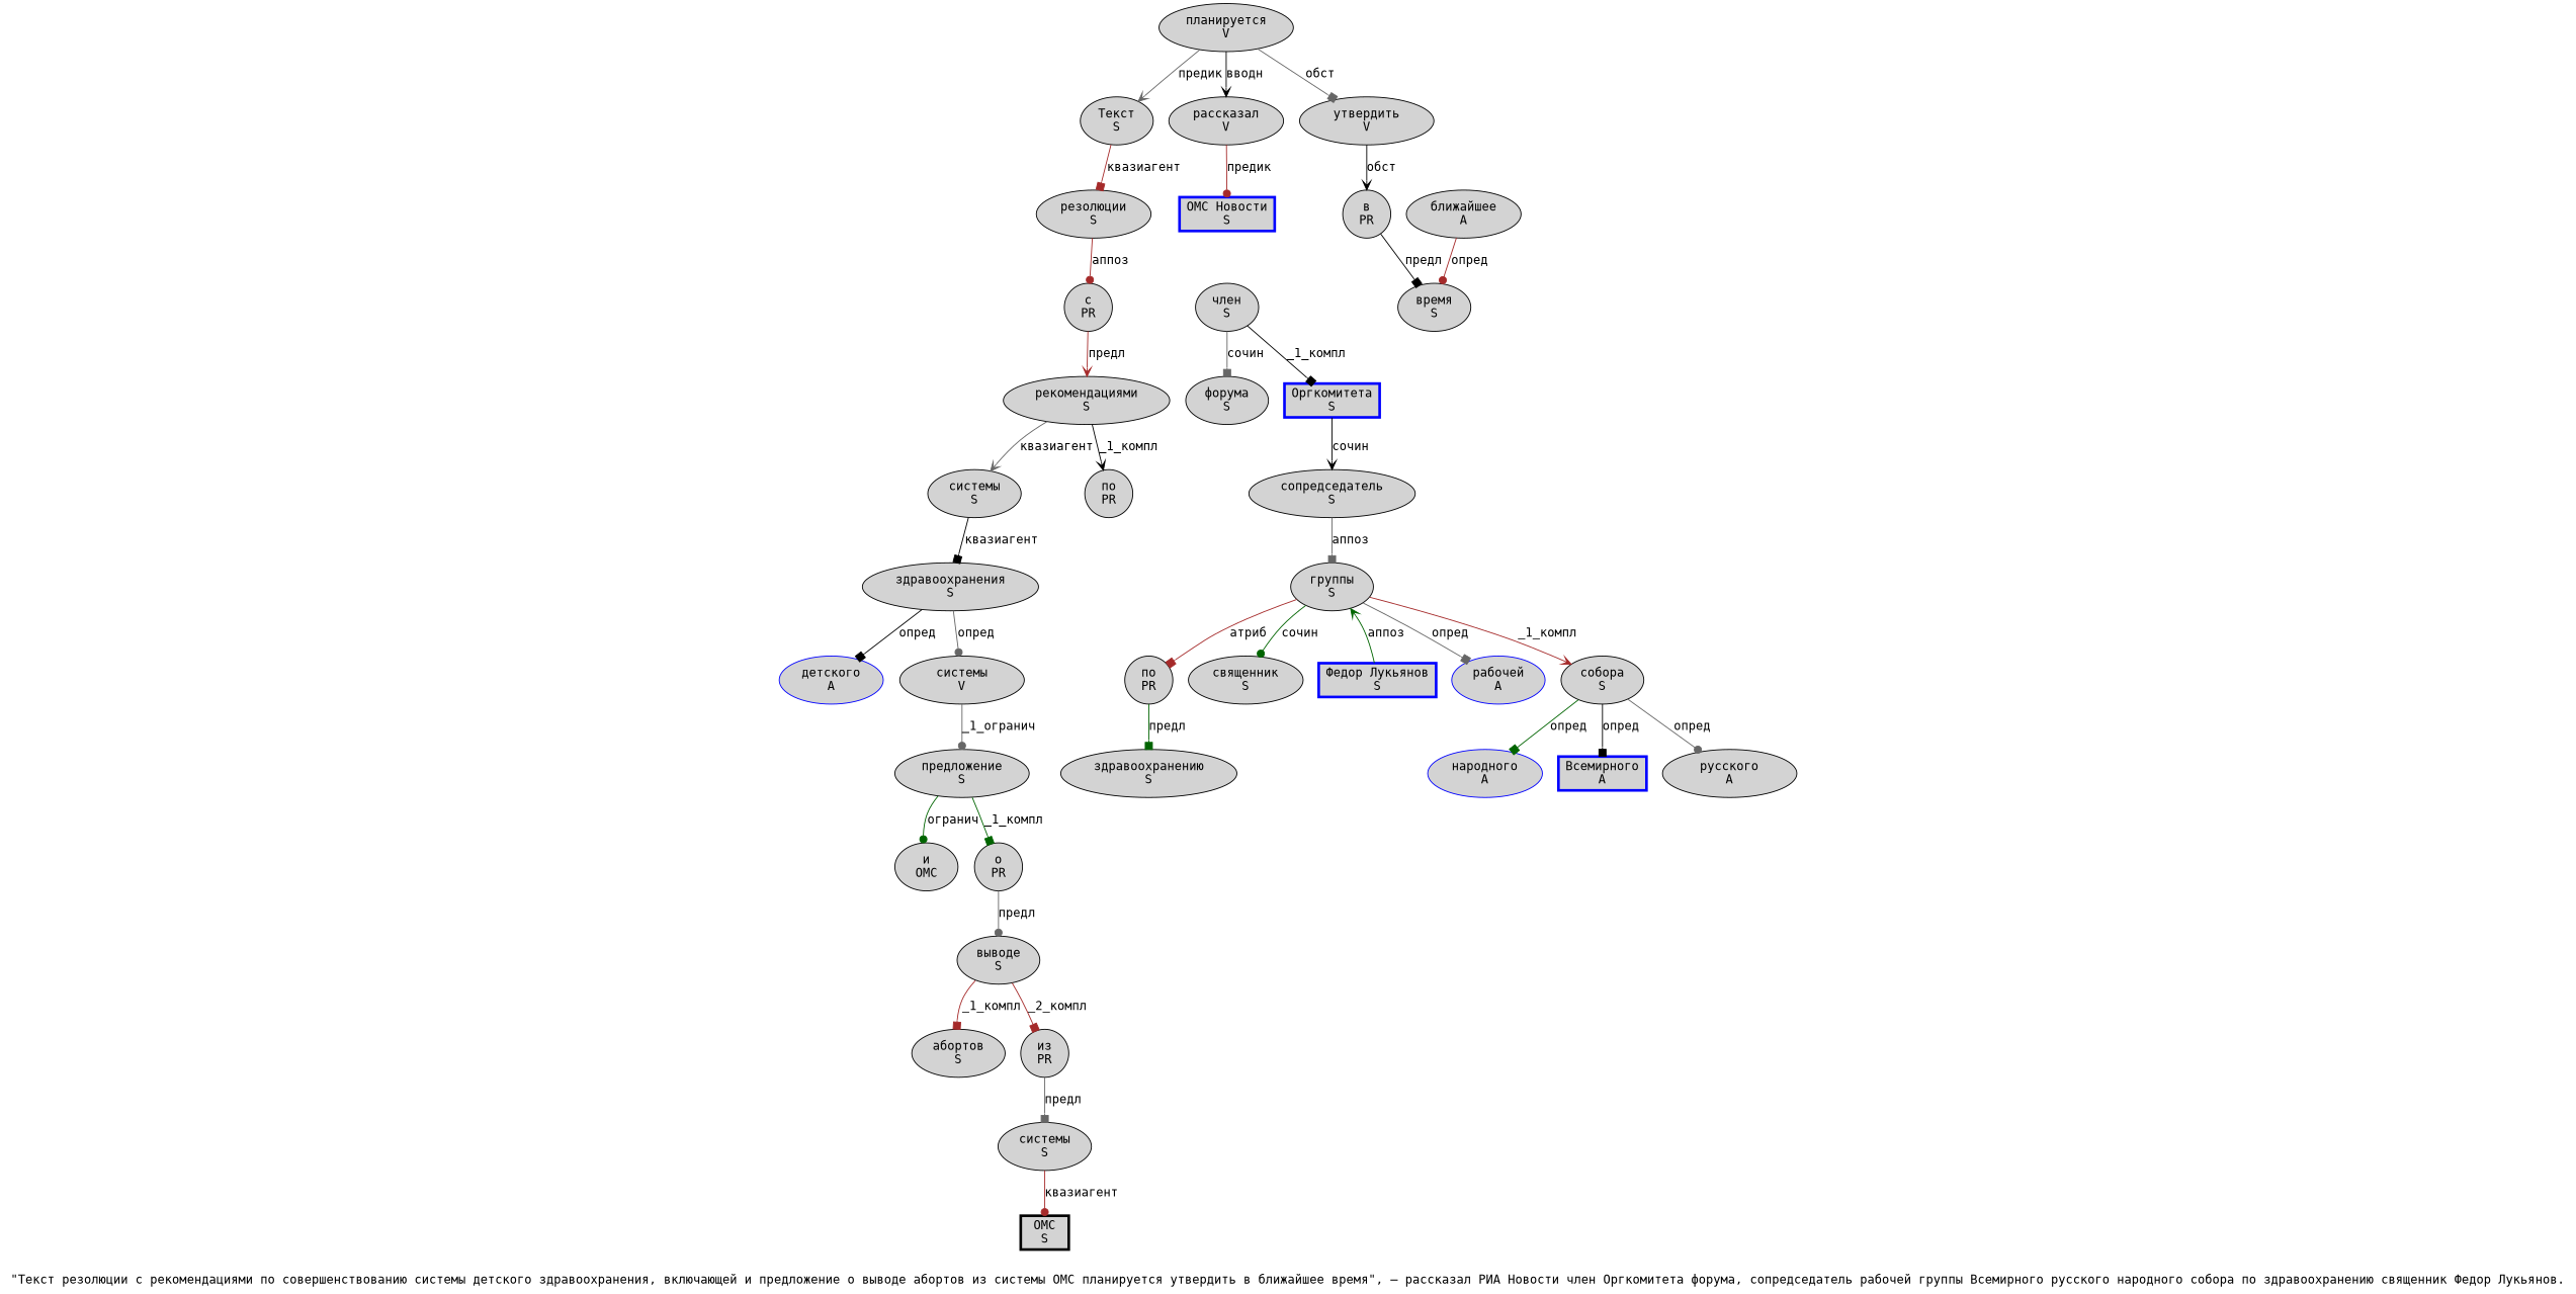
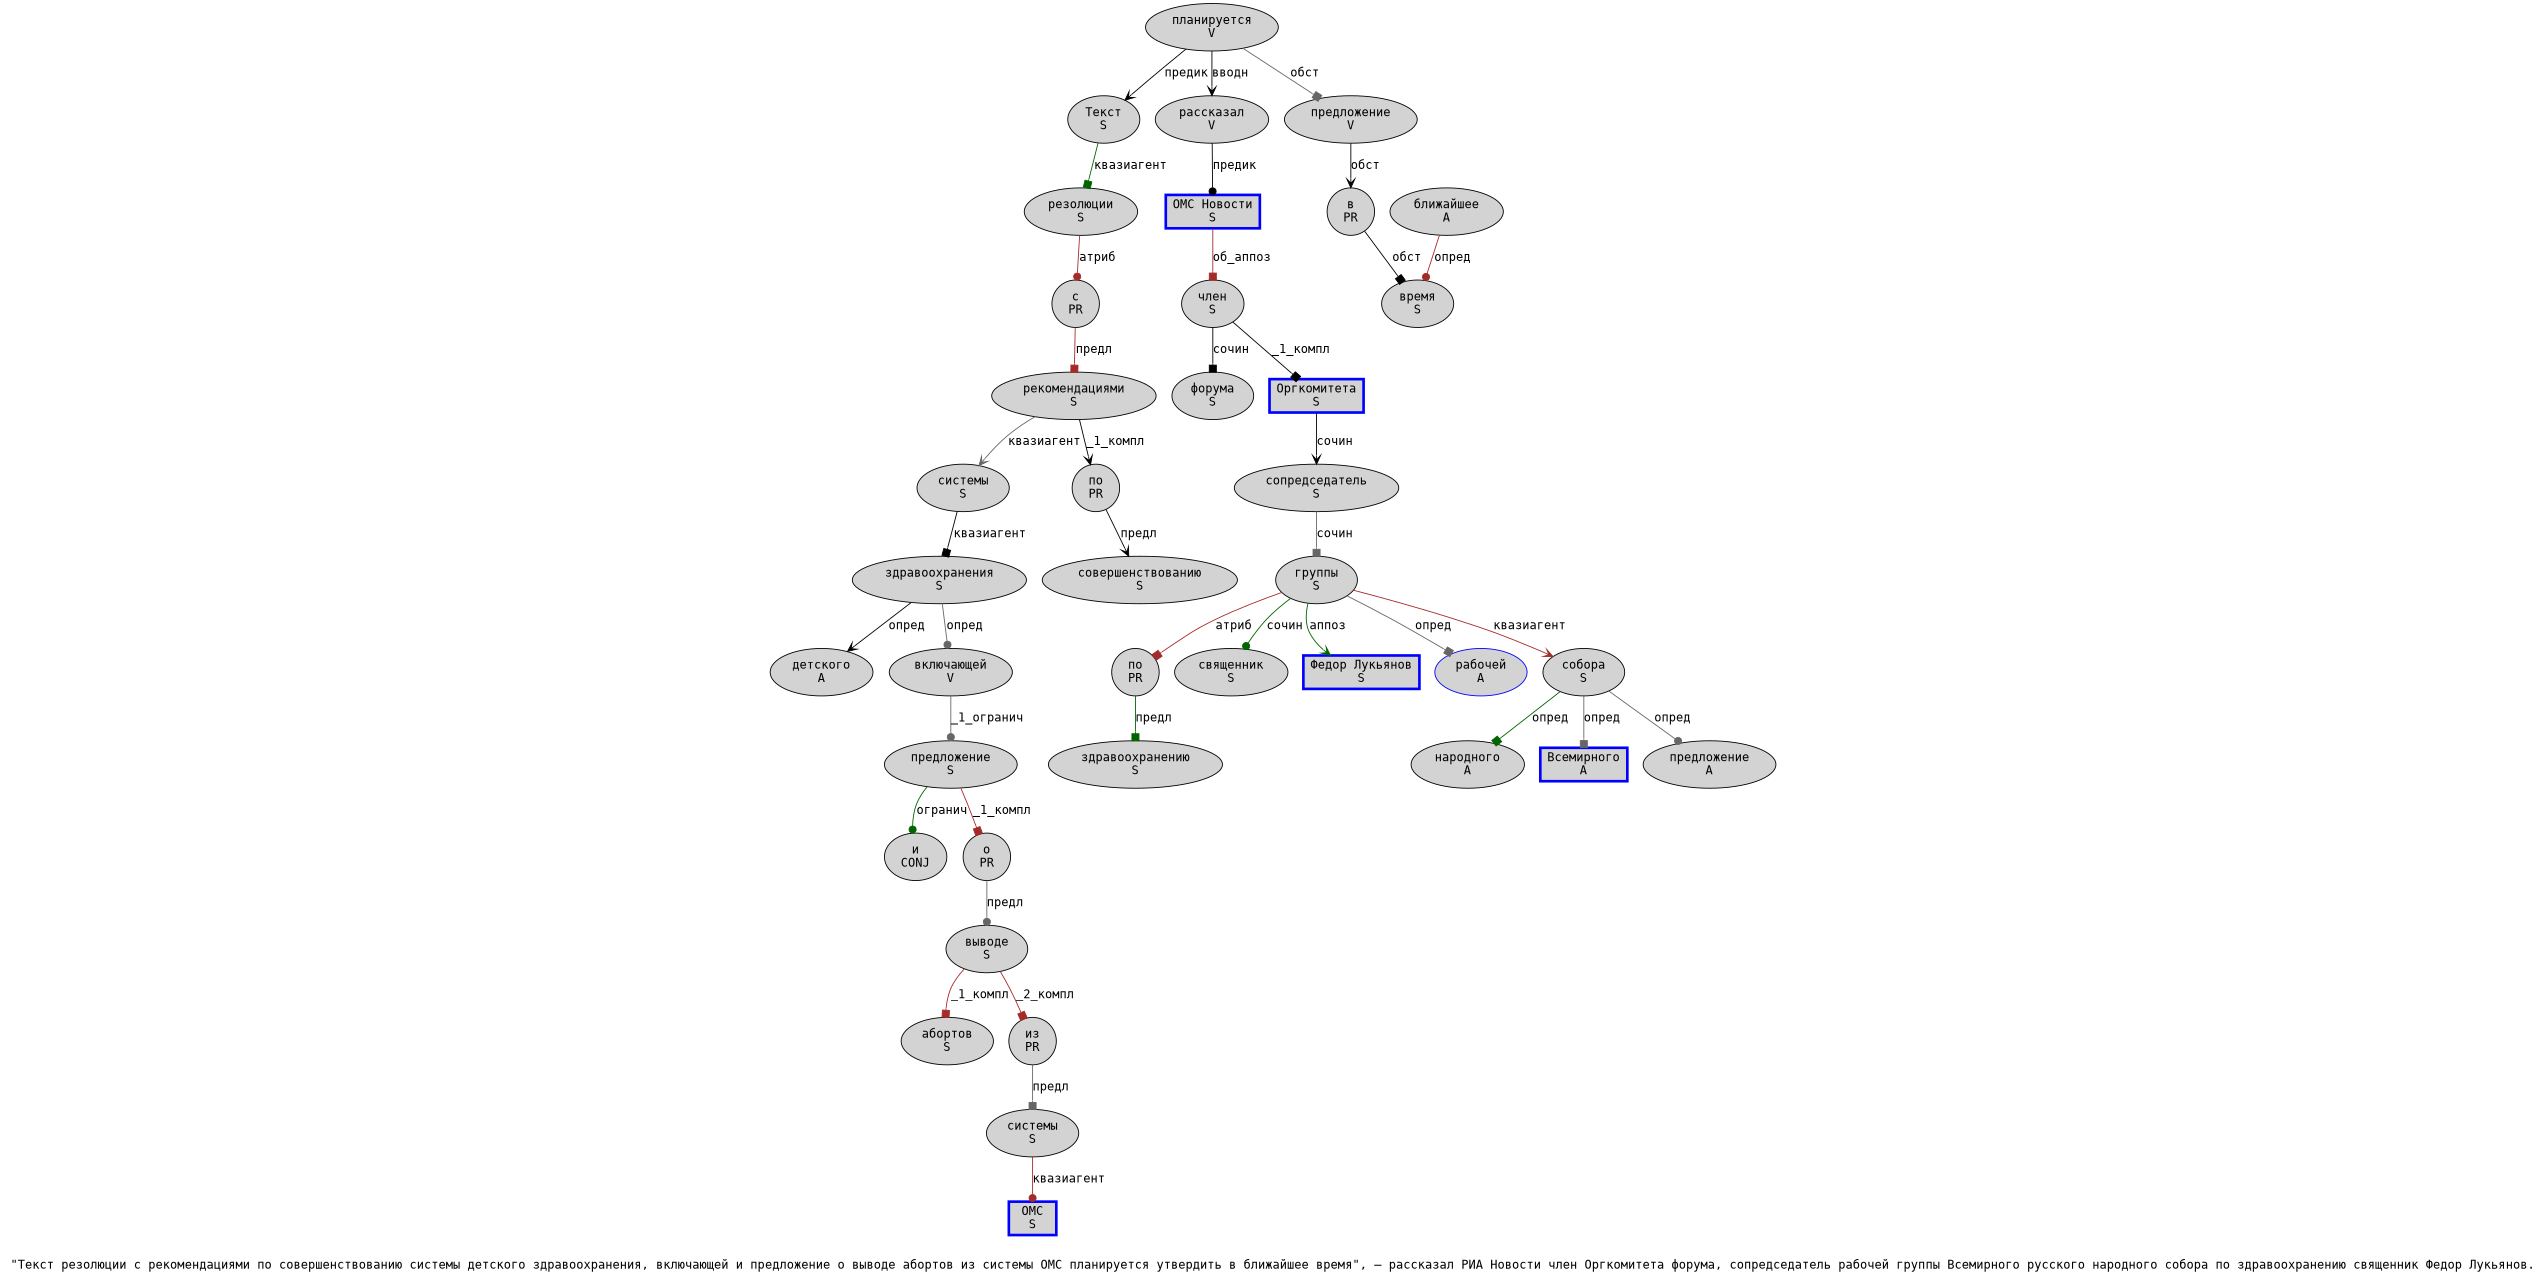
  digraph {
    fontname="DejaVu Sans Mono"
    label="\"Текст резолюции с рекомендациями по совершенствованию системы детского здравоохранения, включающей и предложение о выводе абортов из системы ОМС планируется утвердить в ближайшее время\", — рассказал РИА Новости член Оргкомитета форума, сопредседатель рабочей группы Всемирного русского народного собора по здравоохранению священник Федор Лукьянов."
    node [fillcolor=lightgray fontname="DejaVu Sans Mono" penwidth=1 shape=ellipse style=filled]
    edge [arrowhead=box color=gray40 fontname="DejaVu Sans Mono"]
    n1 [label="Текст\nS"]
    n2 [label="резолюции\nS"]
    n3 [label="с\nPR"]
    n4 [label="рекомендациями\nS"]
    n5 [label="по\nPR"]
    n6 [label="системы\nS"]
+   n7 [label="совершенствованию\nS"]
    n8 [label="здравоохранения\nS"]
-   n9 [label="детского\nA" color=blue]
-   n10 [label="системы\nV"]
+   n9 [label="детского\nA"]
+   n10 [label="включающей\nV"]
    n11 [label="предложение\nS"]
-   n12 [label="и\nОМС"]
+   n12 [label="и\nCONJ"]
    n13 [label="о\nPR"]
    n14 [label="выводе\nS"]
    n15 [label="абортов\nS"]
    n16 [label="из\nPR"]
    n17 [label="системы\nS"]
-   n18 [color=black label="ОМС\nS" penwidth=3 shape=box]
+   n18 [color=blue label="ОМС\nS" penwidth=3 shape=box]
    n19 [label="планируется\nV"]
-   n20 [label="утвердить\nV"]
+   n20 [label="предложение\nV"]
    n21 [label="рассказал\nV"]
    n22 [label="в\nPR"]
    n23 [color=blue label="ОМС Новости\nS" penwidth=3 shape=box]
    n24 [label="время\nS"]
    n25 [label="ближайшее\nA"]
    n26 [label="член\nS"]
    n27 [color=blue label="Оргкомитета\nS" penwidth=3 shape=box]
    n28 [label="форума\nS"]
    n29 [label="сопредседатель\nS"]
    n30 [label="группы\nS"]
    n31 [color=blue label="рабочей\nA"]
    n32 [label="собора\nS"]
    n33 [label="по\nPR"]
    n34 [label="священник\nS"]
    n35 [color=blue label="Федор Лукьянов\nS" penwidth=3 shape=box]
    n36 [color=blue label="Всемирного\nA" penwidth=3 shape=box]
-   n37 [label="русского\nA"]
-   n38 [label="народного\nA" color=blue]
+   n37 [label="предложение\nA"]
+   n38 [label="народного\nA"]
    n39 [label="здравоохранению\nS"]
-   n1 -> n2 [color=brown label="квазиагент"]
-   n2 -> n3 [arrowhead=dot color=brown label="аппоз"]
-   n3 -> n4 [arrowhead=vee color=brown label="предл"]
+   n1 -> n2 [color=darkgreen label="квазиагент"]
+   n2 -> n3 [arrowhead=dot color=brown label="атриб"]
+   n3 -> n4 [color=brown label="предл"]
    n4 -> n5 [arrowhead=vee color=black label="_1_компл"]
    n4 -> n6 [arrowhead=vee label="квазиагент"]
+   n5 -> n7 [arrowhead=vee color=black label="предл"]
    n6 -> n8 [color=black label="квазиагент"]
-   n8 -> n9 [color=black label="опред"]
+   n8 -> n9 [arrowhead=vee color=black label="опред"]
    n8 -> n10 [arrowhead=dot label="опред"]
    n10 -> n11 [arrowhead=dot label="_1_огранич"]
    n11 -> n12 [arrowhead=dot color=darkgreen label="огранич"]
-   n11 -> n13 [color=darkgreen label="_1_компл"]
+   n11 -> n13 [color=brown label="_1_компл"]
    n13 -> n14 [arrowhead=dot label="предл"]
    n14 -> n15 [color=brown label="_1_компл"]
    n14 -> n16 [color=brown label="_2_компл"]
    n16 -> n17 [label="предл"]
    n17 -> n18 [arrowhead=dot color=brown label="квазиагент"]
-   n19 -> n1 [arrowhead=vee label="предик"]
+   n19 -> n1 [arrowhead=vee color=black label="предик"]
    n19 -> n20 [label="обст"]
    n19 -> n21 [arrowhead=vee color=black label="вводн"]
    n20 -> n22 [arrowhead=vee color=black label="обст"]
-   n21 -> n23 [arrowhead=dot color=brown label="предик"]
-   n22 -> n24 [color=black label="предл"]
+   n21 -> n23 [arrowhead=dot color=black label="предик"]
+   n22 -> n24 [color=black label="обст"]
+   n23 -> n26 [color=brown label="об_аппоз"]
    n25 -> n24 [arrowhead=dot color=brown label="опред"]
    n26 -> n27 [color=black label="_1_компл"]
-   n26 -> n28 [label="сочин"]
+   n26 -> n28 [color=black label="сочин"]
    n27 -> n29 [arrowhead=vee color=black label="сочин"]
-   n29 -> n30 [label="аппоз"]
+   n29 -> n30 [label="сочин"]
    n30 -> n31 [label="опред"]
-   n30 -> n32 [arrowhead=vee color=brown label="_1_компл"]
+   n30 -> n32 [arrowhead=vee color=brown label="квазиагент"]
    n30 -> n33 [color=brown label="атриб"]
    n30 -> n34 [arrowhead=dot color=darkgreen label="сочин"]
-   n35 -> n30 [arrowhead=vee color=darkgreen label="аппоз"]
-   n32 -> n36 [color=black label="опред"]
+   n30 -> n35 [arrowhead=vee color=darkgreen label="аппоз"]
+   n32 -> n36 [label="опред"]
    n32 -> n37 [arrowhead=dot label="опред"]
    n32 -> n38 [color=darkgreen label="опред"]
    n33 -> n39 [color=darkgreen label="предл"]
  }
